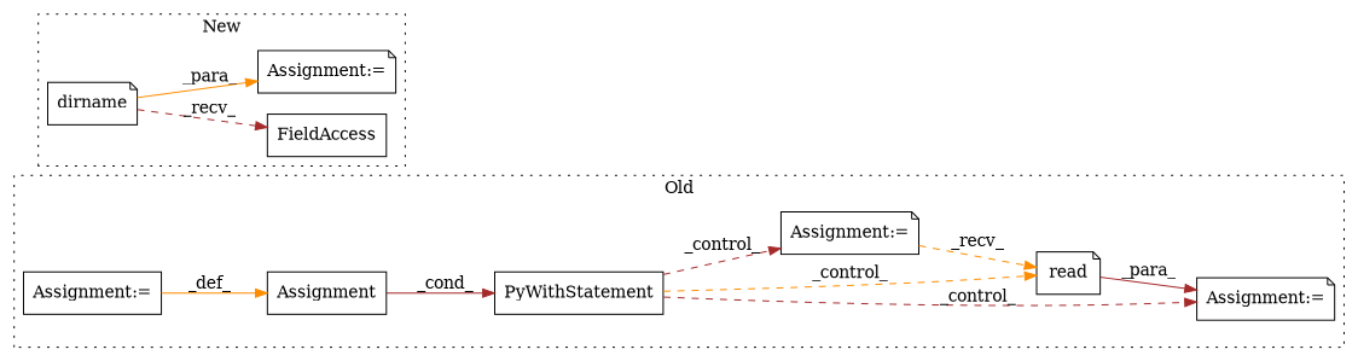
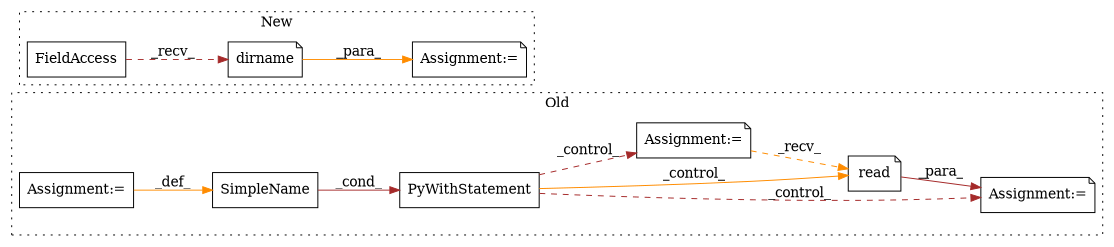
  digraph {
    rankdir=LR
    node [a=7 l=1 shape=note]
    edge [color=brown style=dashed]
    n1 [a=104 l="10,2" label=PyWithStatement s="225,298" shape=box]
-   n2 [a=42 label=Assignment shape=box l=""]
+   n2 [a=42 label=SimpleName shape=box l=""]
    n3 [label="Assignment:=" s=334]
    n4 [a=32 l=6 label=read s=337]
    n5 [label="Assignment:=" s=318]
    n6 [l=4 label="Assignment:=" s=155 shape=box]
    n7 [a=32 l="8,1" label=dirname s="182,215"]
    n8 [a=22 l=2 label=FieldAccess s=174 shape=box]
    n9 [label="Assignment:=" s=173]
    subgraph cluster_1 {
      label=Old
      style=dotted
      n1
      n2
      n3
      n4
      n5
      n6
    }
    subgraph cluster_2 {
      label=New
      style=dotted
      n7
      n8
      n9
    }
    n1 -> n3 [label=_control_]
-   n1 -> n4 [color=darkorange label=_control_]
+   n1 -> n4 [color=darkorange label=_control_ style=solid]
    n1 -> n5 [label=_control_]
    n2 -> n1 [label=_cond_ style=solid]
    n4 -> n3 [label=_para_ style=solid]
    n5 -> n4 [color=darkorange label=_recv_]
    n6 -> n2 [color=darkorange label=_def_ style=solid]
    n7 -> n9 [color=darkorange label=_para_ style=solid]
-   n7 -> n8 [label=_recv_]
+   n8 -> n7 [label=_recv_]
  }
